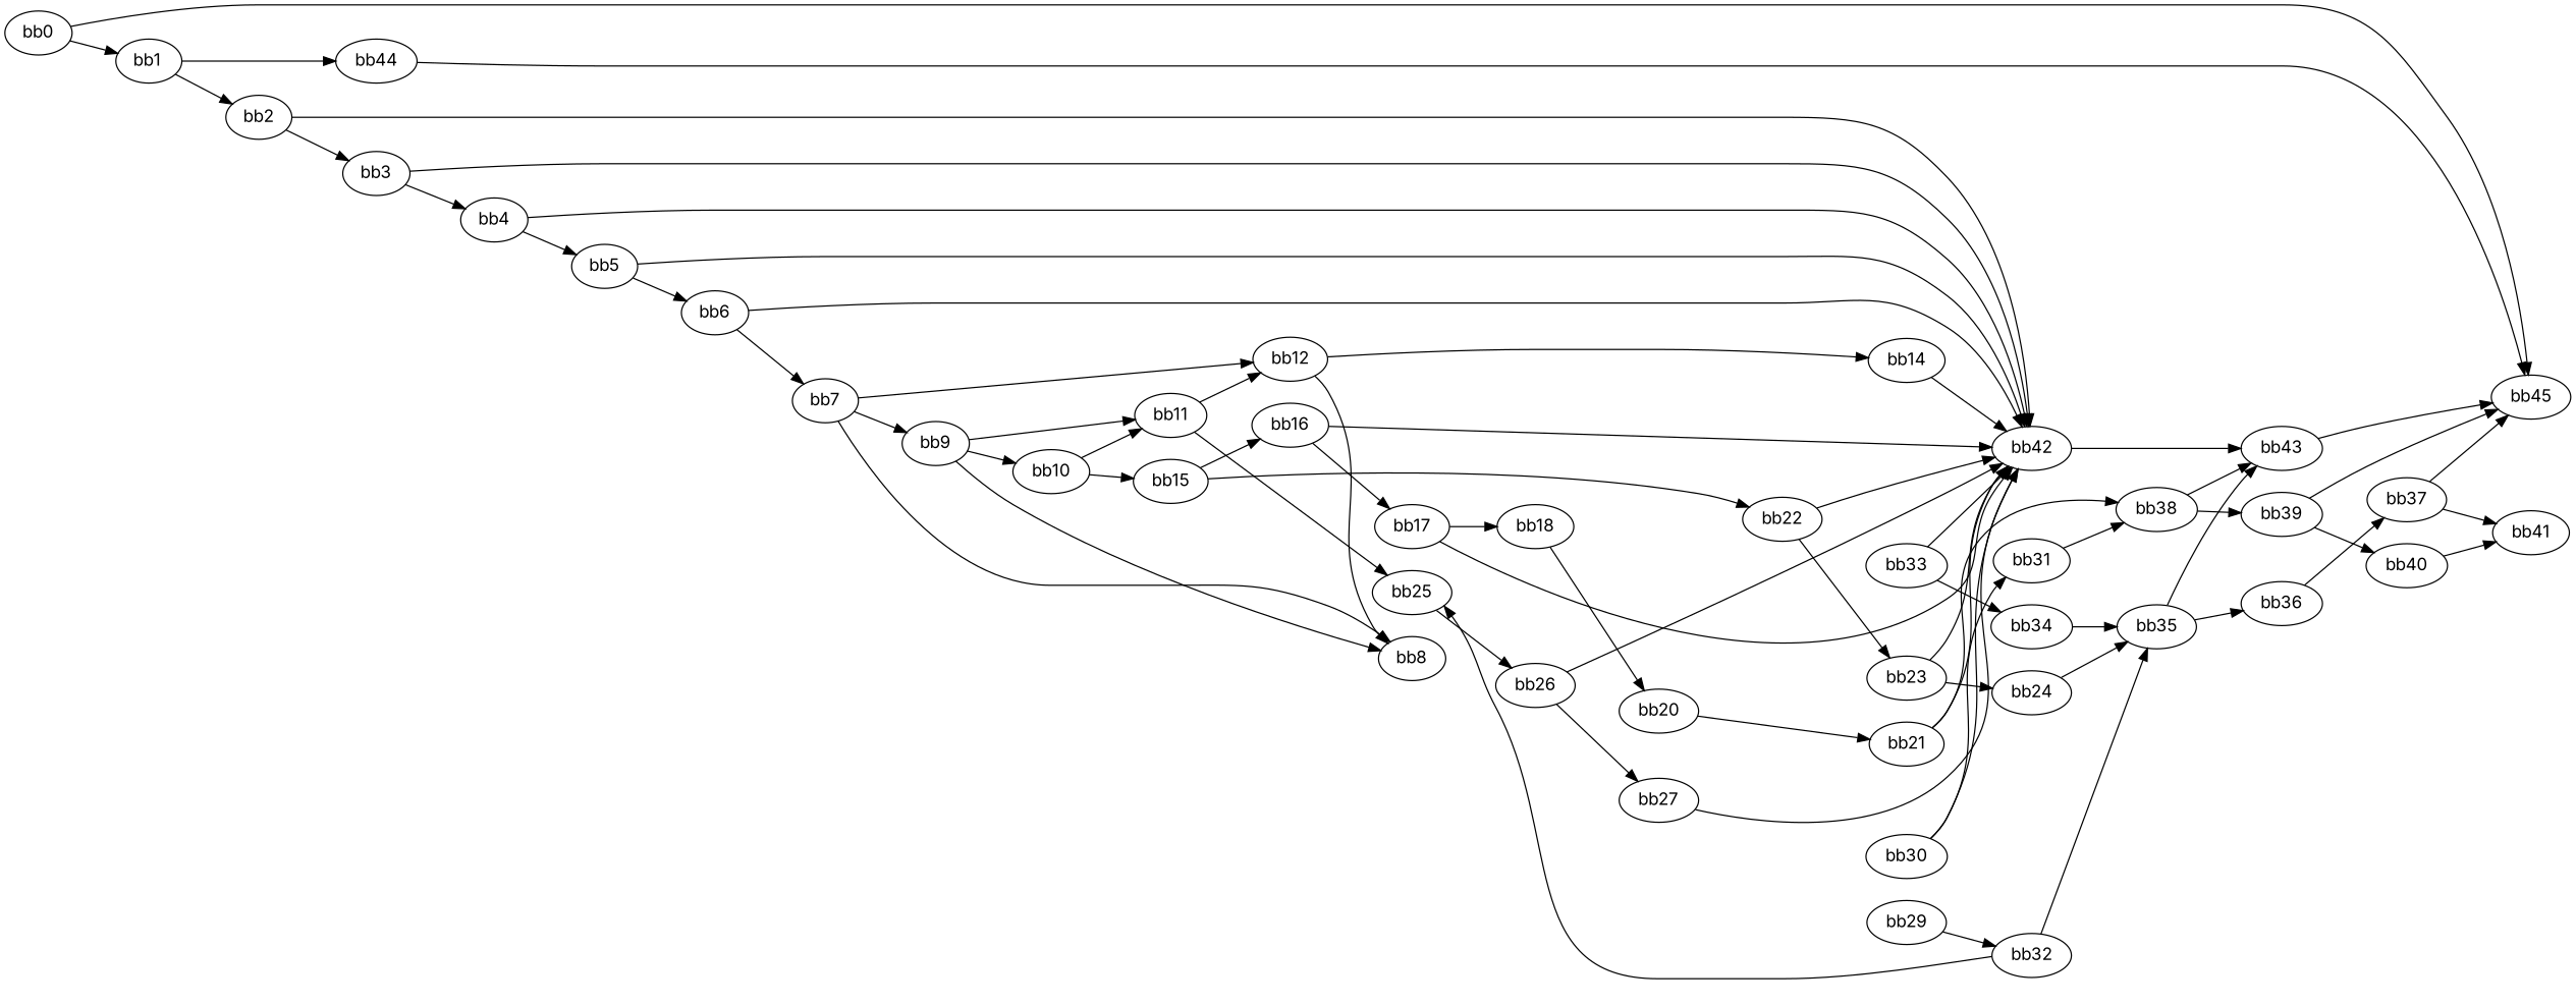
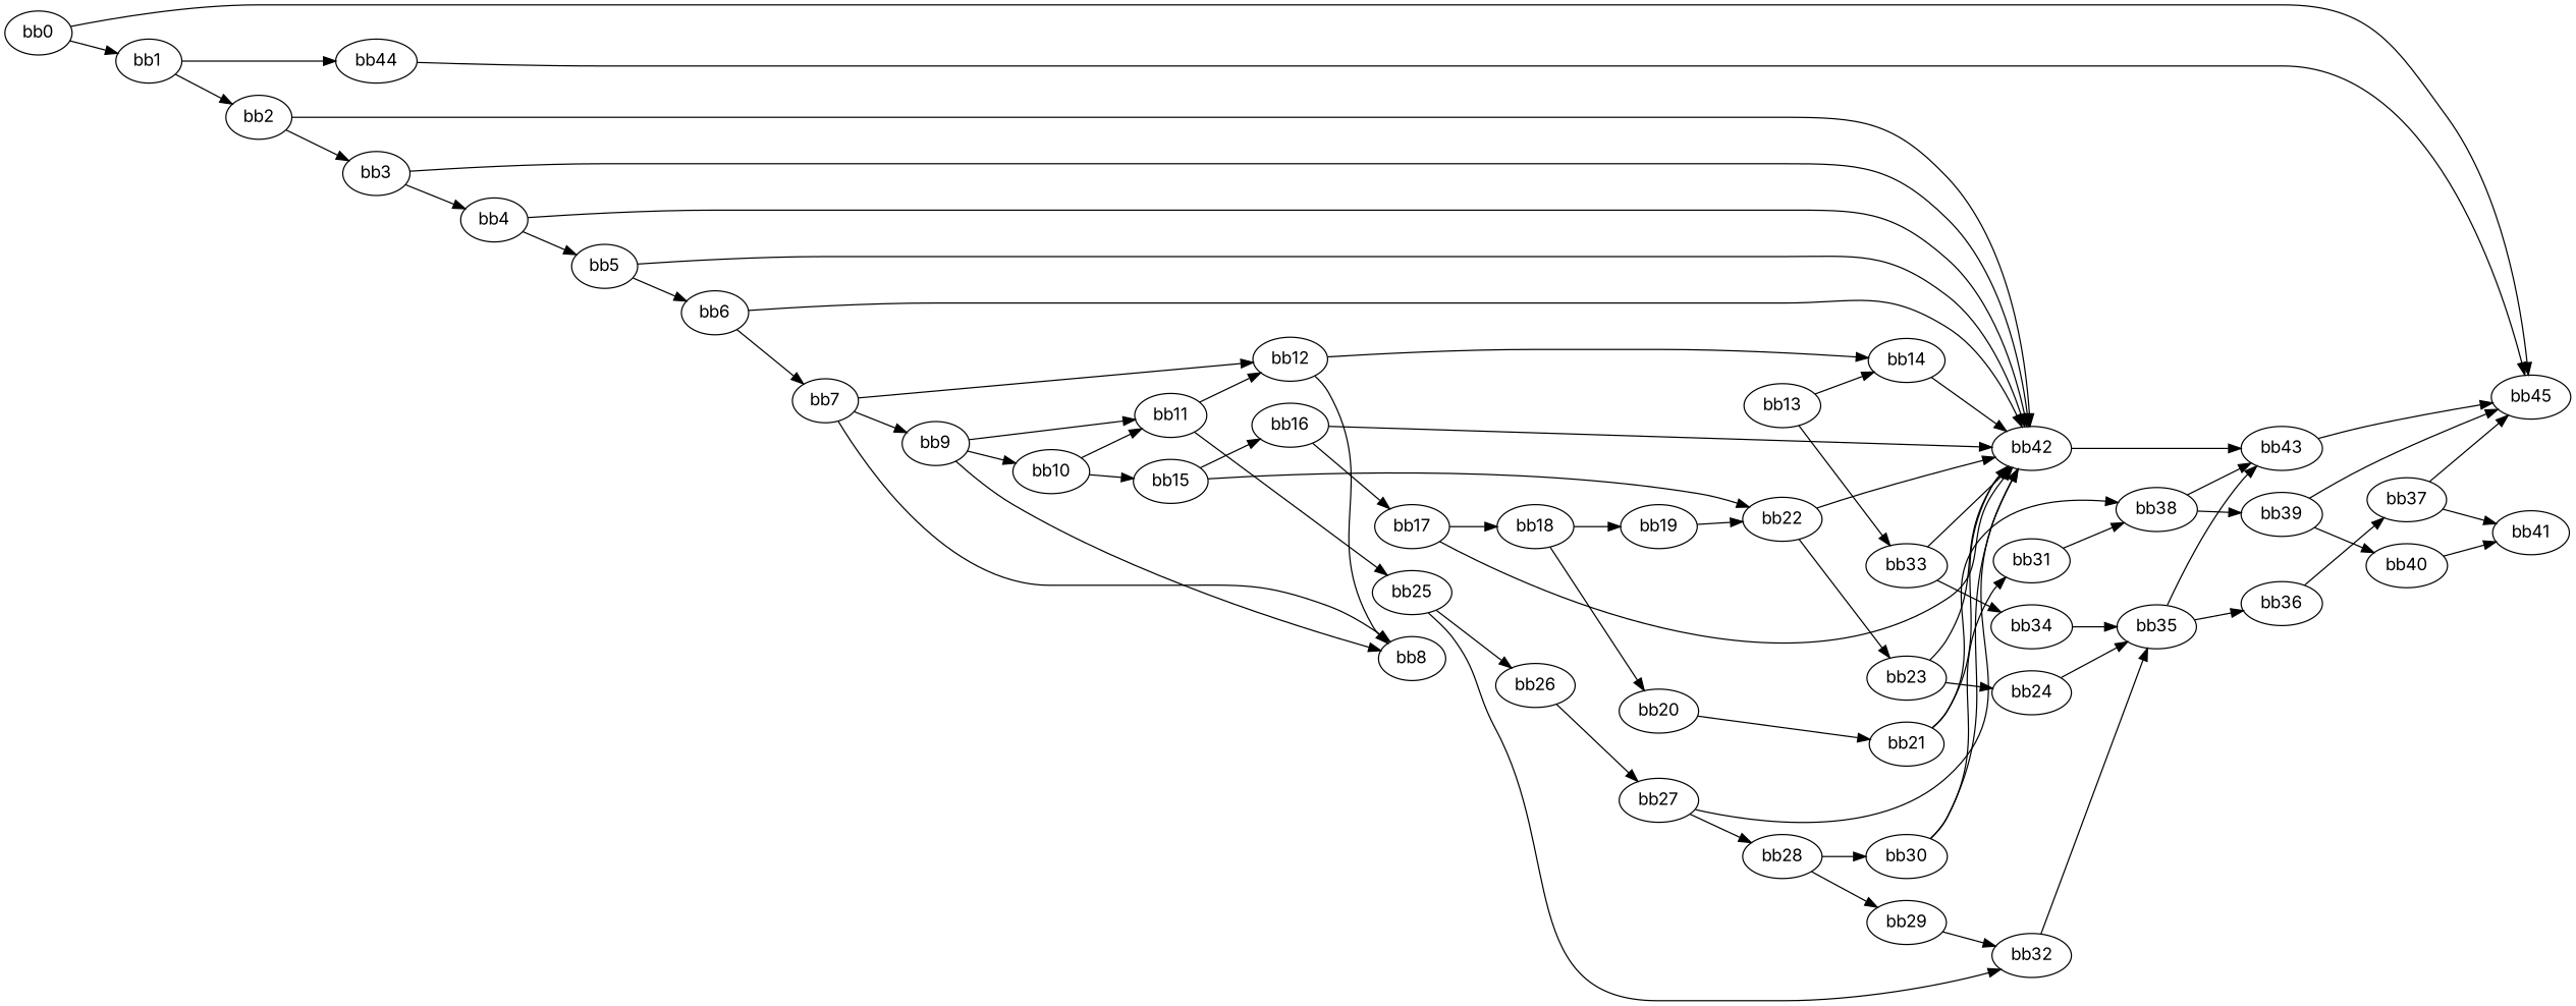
  digraph {
    fontname=Inter
    rankdir=LR
    node [fontname=Inter]
    edge [fontname=Inter]
    n1 [label="bb0\l"]
    n2 [label="bb1\l"]
    n3 [label="bb45\l"]
    n4 [label="bb2\l"]
    n5 [label="bb44\l"]
    n6 [label="bb3\l"]
    n7 [label="bb42\l"]
    n8 [label="bb4\l"]
    n9 [label="bb43\l"]
    n10 [label="bb5\l"]
    n11 [label="bb6\l"]
    n12 [label="bb7\l"]
    n13 [label="bb8\l"]
    n14 [label="bb9\l"]
    n15 [label="bb12\l"]
    n16 [label="bb10\l"]
    n17 [label="bb11\l"]
    n18 [label="bb14\l"]
    n19 [label="bb15\l"]
    n20 [label="bb25\l"]
    n21 [label="bb16\l"]
    n22 [label="bb22\l"]
    n23 [label="bb26\l"]
    n24 [label="bb32\l"]
+   n25 [label="bb13\l"]
    n26 [label="bb33\l"]
    n27 [label="bb34\l"]
    n28 [label="bb17\l"]
    n29 [label="bb23\l"]
    n30 [label="bb18\l"]
+   n31 [label="bb19\l"]
    n32 [label="bb20\l"]
    n33 [label="bb21\l"]
    n34 [label="bb38\l"]
    n35 [label="bb39\l"]
    n36 [label="bb24\l"]
    n37 [label="bb35\l"]
    n38 [label="bb36\l"]
    n39 [label="bb27\l"]
+   n40 [label="bb28\l"]
    n41 [label="bb29\l"]
    n42 [label="bb30\l"]
    n43 [label="bb31\l"]
    n44 [label="bb37\l"]
    n45 [label="bb41\l"]
    n46 [label="bb40\l"]
    n1 -> n2
    n1 -> n3
    n2 -> n4
    n2 -> n5
    n4 -> n6
    n4 -> n7
    n5 -> n3
    n6 -> n7
    n6 -> n8
    n7 -> n9
    n8 -> n7
    n8 -> n10
    n9 -> n3
    n10 -> n7
    n10 -> n11
    n11 -> n7
    n11 -> n12
    n12 -> n13
    n12 -> n14
    n12 -> n15
    n14 -> n13
    n14 -> n16
    n14 -> n17
    n15 -> n13
    n15 -> n18
    n16 -> n17
    n16 -> n19
    n17 -> n15
    n17 -> n20
    n18 -> n7
    n19 -> n21
    n19 -> n22
    n20 -> n23
-   n24 -> n20
+   n20 -> n24
    n21 -> n7
    n21 -> n28
    n22 -> n7
    n22 -> n29
-   n23 -> n7
    n23 -> n39
    n24 -> n37
+   n25 -> n18
+   n25 -> n26
    n26 -> n7
    n26 -> n27
    n27 -> n37
    n28 -> n7
    n28 -> n30
    n29 -> n7
    n29 -> n36
+   n30 -> n31
    n30 -> n32
+   n31 -> n22
    n32 -> n33
    n33 -> n7
    n33 -> n34
    n34 -> n9
    n34 -> n35
    n35 -> n3
    n35 -> n46
    n36 -> n37
    n37 -> n9
    n37 -> n38
    n38 -> n44
    n39 -> n7
+   n39 -> n40
+   n40 -> n41
+   n40 -> n42
    n41 -> n24
    n42 -> n7
    n42 -> n43
    n43 -> n34
    n44 -> n3
    n44 -> n45
    n46 -> n45
  }
